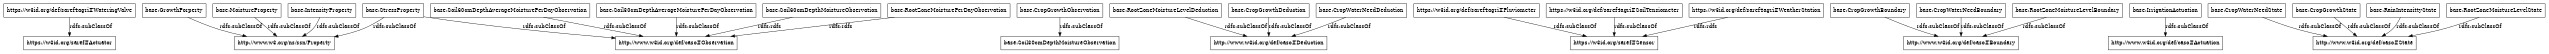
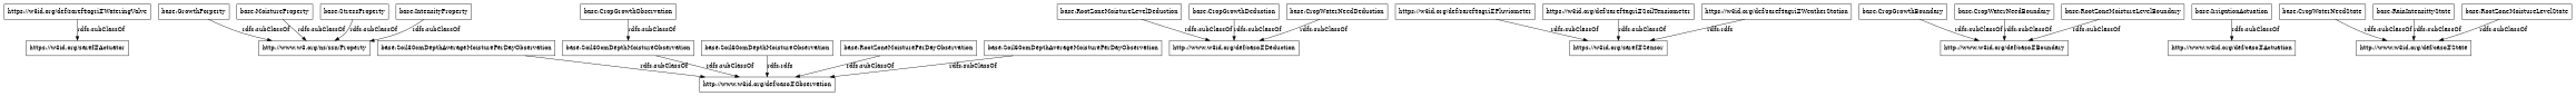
  digraph {
    rankdir=TB
    node [color=black shape=rectangle]
    "https://w3id.org/def/saref4agri#WateringValve"
    "https://w3id.org/saref#Actuator"
    "base:GrowthPorperty"
    "http://www.w3.org/ns/ssn/Property"
    "base:Soil30cmDepthAverageMoisturePerDayObservation"
    "http://www.w3id.org/def/caso#Observation"
    "base:Soil30cmDepthMoistureObservation"
    "base:RootZoneMoistureLevelDeduction"
    "http://www.w3id.org/def/caso#Deduction"
    "base:MoistureProperty"
    "base:Soil60cmDepthMoistureObservation"
    "https://w3id.org/def/saref4agri#Pluviometer"
    "https://w3id.org/saref#Sensor"
    "base:CropGrowthDeduction"
    "base:RootZoneMoisturePerDayObservation"
    "base:CropGrowthBoundary"
    "http://www.w3id.org/def/caso#Boundary"
    "https://w3id.org/def/saref4agri#SoilTensiometer"
    "base:CropWaterNeedBoundary"
    "base:Soil60cmDepthAverageMoisturePerDayObservation"
    "base:RootZoneMoistureLevelBoundary"
    "base:IrrigationActuation"
    "http://www.w3id.org/def/caso#Actuation"
    "base:CropWaterNeedState"
    "http://www.w3id.org/def/caso#State"
-   "base:CropGrowthState"
    "base:CropGrowthObservation"
    "https://w3id.org/def/saref4agri#WeatherStation"
    "base:RainIntensittyState"
    "base:RootZoneMoistureLevelState"
    "base:CropWaterNeedDeduction"
    "base:StressProperty"
    "base:IntensityProperty"
    "https://w3id.org/def/saref4agri#WateringValve" -> "https://w3id.org/saref#Actuator" [label="rdfs:subClassOf"]
    "base:GrowthPorperty" -> "http://www.w3.org/ns/ssn/Property" [label="rdfs:subClassOf"]
    "base:Soil30cmDepthAverageMoisturePerDayObservation" -> "http://www.w3id.org/def/caso#Observation" [label="rdfs:subClassOf"]
-   "base:StressProperty" -> "http://www.w3id.org/def/caso#Observation" [label="rdfs:subClassOf"]
+   "base:Soil30cmDepthMoistureObservation" -> "http://www.w3id.org/def/caso#Observation" [label="rdfs:subClassOf"]
    "base:RootZoneMoistureLevelDeduction" -> "http://www.w3id.org/def/caso#Deduction" [label="rdfs:subClassOf"]
    "base:MoistureProperty" -> "http://www.w3.org/ns/ssn/Property" [label="rdfs:subClassOf"]
    "base:Soil60cmDepthMoistureObservation" -> "http://www.w3id.org/def/caso#Observation" [label="rdfs:rdfs"]
    "https://w3id.org/def/saref4agri#Pluviometer" -> "https://w3id.org/saref#Sensor" [label="rdfs:subClassOf"]
    "base:CropGrowthDeduction" -> "http://www.w3id.org/def/caso#Deduction" [label="rdfs:subClassOf"]
-   "base:RootZoneMoisturePerDayObservation" -> "http://www.w3id.org/def/caso#Observation" [label="rdfs:rdfs"]
+   "base:RootZoneMoisturePerDayObservation" -> "http://www.w3id.org/def/caso#Observation" [label="rdfs:subClassOf"]
    "base:CropGrowthBoundary" -> "http://www.w3id.org/def/caso#Boundary" [label="rdfs:subClassOf"]
    "https://w3id.org/def/saref4agri#SoilTensiometer" -> "https://w3id.org/saref#Sensor" [label="rdfs:subClassOf"]
    "base:CropWaterNeedBoundary" -> "http://www.w3id.org/def/caso#Boundary" [label="rdfs:subClassOf"]
    "base:Soil60cmDepthAverageMoisturePerDayObservation" -> "http://www.w3id.org/def/caso#Observation" [label="rdfs:subClassOf"]
    "base:RootZoneMoistureLevelBoundary" -> "http://www.w3id.org/def/caso#Boundary" [label="rdfs:subClassOf"]
    "base:IrrigationActuation" -> "http://www.w3id.org/def/caso#Actuation" [label="rdfs:subClassOf"]
    "base:CropWaterNeedState" -> "http://www.w3id.org/def/caso#State" [label="rdfs:subClassOf"]
-   "base:CropGrowthState" -> "http://www.w3id.org/def/caso#State" [label="rdfs:subClassOf"]
    "base:CropGrowthObservation" -> "base:Soil30cmDepthMoistureObservation" [label="rdfs:subClassOf"]
    "https://w3id.org/def/saref4agri#WeatherStation" -> "https://w3id.org/saref#Sensor" [label="rdfs:rdfs"]
    "base:RainIntensittyState" -> "http://www.w3id.org/def/caso#State" [label="rdfs:subClassOf"]
    "base:RootZoneMoistureLevelState" -> "http://www.w3id.org/def/caso#State" [label="rdfs:subClassOf"]
    "base:CropWaterNeedDeduction" -> "http://www.w3id.org/def/caso#Deduction" [label="rdfs:subClassOf"]
    "base:StressProperty" -> "http://www.w3.org/ns/ssn/Property" [label="rdfs:subClassOf"]
    "base:IntensityProperty" -> "http://www.w3.org/ns/ssn/Property" [label="rdfs:subClassOf"]
  }
